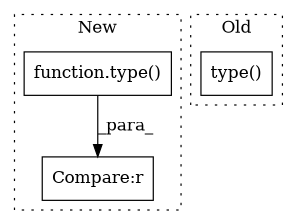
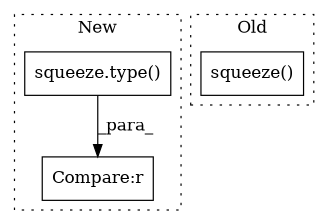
  digraph {
    node [a=75 shape=box]
-   n1 [l="5,1" label="function.type()" s="6807,6815"]
+   n1 [l="5,1" label="squeeze.type()" s="6807,6815"]
    n2 [a=40 l=25 label="Compare:r" s=6807]
-   n3 [l=29 label="type()" s=7283]
+   n3 [l=29 label="squeeze()" s=7283]
    subgraph cluster_1 {
      label=New
      style=dotted
      n1
      n2
    }
    subgraph cluster_2 {
      label=Old
      style=dotted
      n3
    }
    n1 -> n2 [label=_para_]
  }
